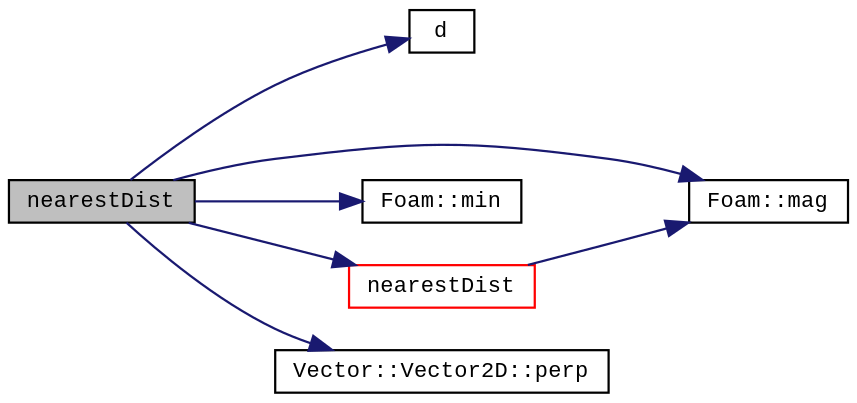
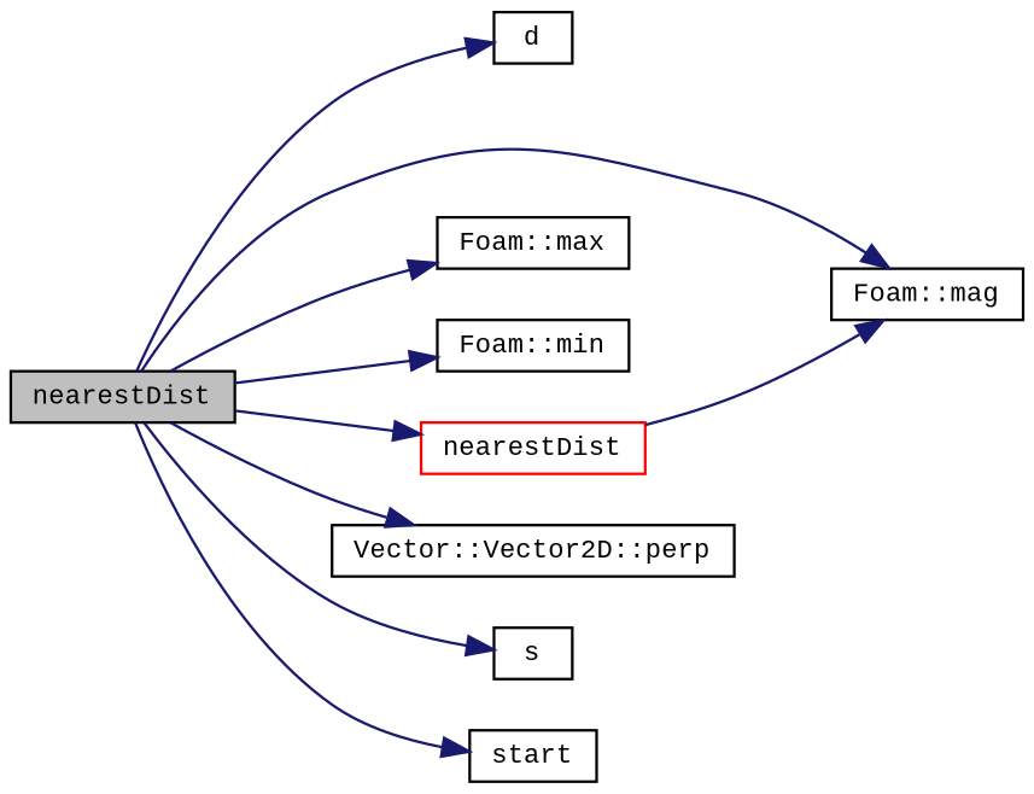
  digraph {
    fontname="Liberation Mono"
    rankdir=LR
    node [color=black fontname="Liberation Mono" fontsize=10 shape=record]
    edge [color=midnightblue fontname="Liberation Mono" fontsize=10 labelfontname=FreeSans labelfontsize=10 style=solid]
    n1 [fillcolor=grey75 fontcolor=black height=0.2 label=nearestDist style=filled width=0.4]
    n2 [height=0.2 label=d width=0.4]
    n3 [height=0.2 label="Foam::mag" width=0.4]
+   n4 [height=0.2 label="Foam::max" width=0.4]
    n5 [height=0.2 label="Foam::min" width=0.4]
    n6 [color=red height=0.2 label=nearestDist width=0.4]
    n7 [height=0.2 label="Vector::Vector2D::perp" width=0.4]
+   n8 [height=0.2 label=s width=0.4]
+   n9 [height=0.2 label=start width=0.4]
    n1 -> n2
    n1 -> n3
+   n1 -> n4
    n1 -> n5
    n1 -> n6
    n1 -> n7
+   n1 -> n8
+   n1 -> n9
    n6 -> n3
  }
